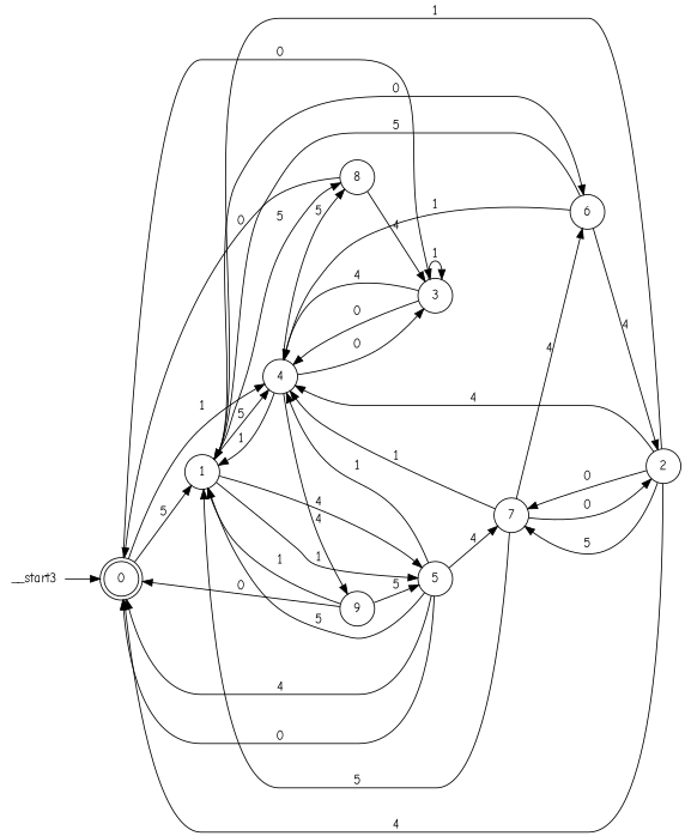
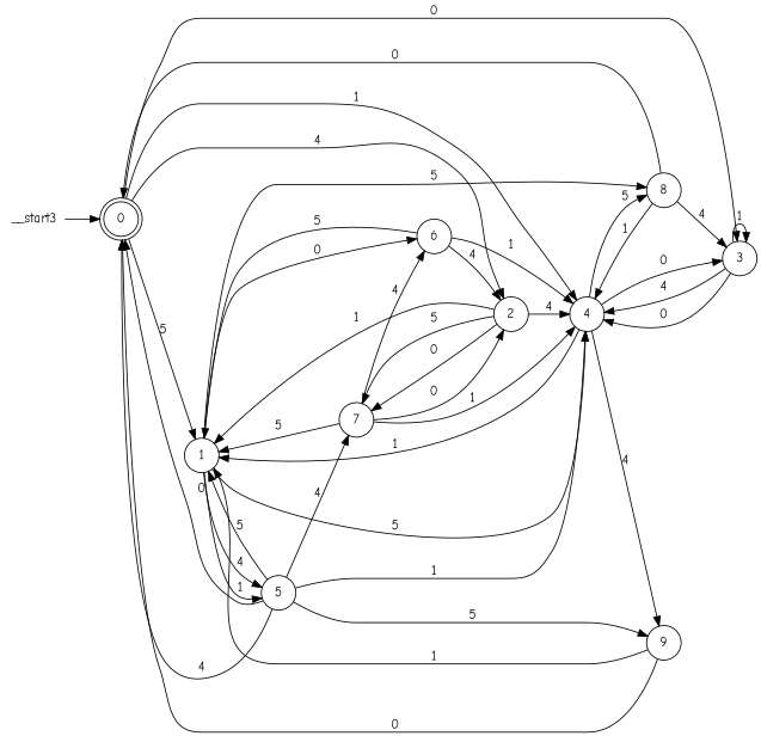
  digraph {
    fontname="Comic Neue"
    rankdir=LR
    node [fontname="Comic Neue" shape=circle]
    edge [fontname="Comic Neue"]
    n1 [label=0 shape=doublecircle]
    n2 [label=1]
    n3 [label=2]
    n4 [label=3]
    n5 [label=4]
    n6 [label=5]
    n7 [label=6]
    n8 [label=8]
    n9 [label=7]
    n10 [label=9]
    n11 [height=0 label=__start3 shape=none width=0]
    n1 -> n2 [label=5]
-   n3 -> n1 [label=4]
+   n1 -> n3 [label=4]
    n1 -> n4 [label=0]
    n1 -> n5 [label=1]
    n2 -> n5 [label=5]
    n2 -> n6 [label=4]
    n2 -> n6 [label=1]
    n2 -> n7 [label=0]
    n2 -> n8 [label=5]
    n3 -> n2 [label=1]
    n3 -> n5 [label=4]
    n3 -> n9 [label=5]
    n3 -> n9 [label=0]
    n4 -> n4 [label=1]
    n4 -> n5 [label=4]
    n4 -> n5 [label=0]
    n5 -> n2 [label=1]
    n5 -> n4 [label=0]
    n5 -> n8 [label=5]
    n5 -> n10 [label=4]
    n6 -> n1 [label=4]
    n6 -> n1 [label=0]
    n6 -> n2 [label=5]
    n6 -> n5 [label=1]
    n6 -> n9 [label=4]
    n7 -> n2 [label=5]
    n7 -> n3 [label=4]
    n7 -> n5 [label=1]
    n8 -> n1 [label=0]
    n8 -> n4 [label=4]
+   n8 -> n5 [label=1]
    n9 -> n2 [label=5]
    n9 -> n3 [label=0]
    n9 -> n5 [label=1]
    n9 -> n7 [label=4]
    n10 -> n1 [label=0]
    n10 -> n2 [label=1]
-   n10 -> n6 [label=5]
+   n6 -> n10 [label=5]
    n11 -> n1
  }
